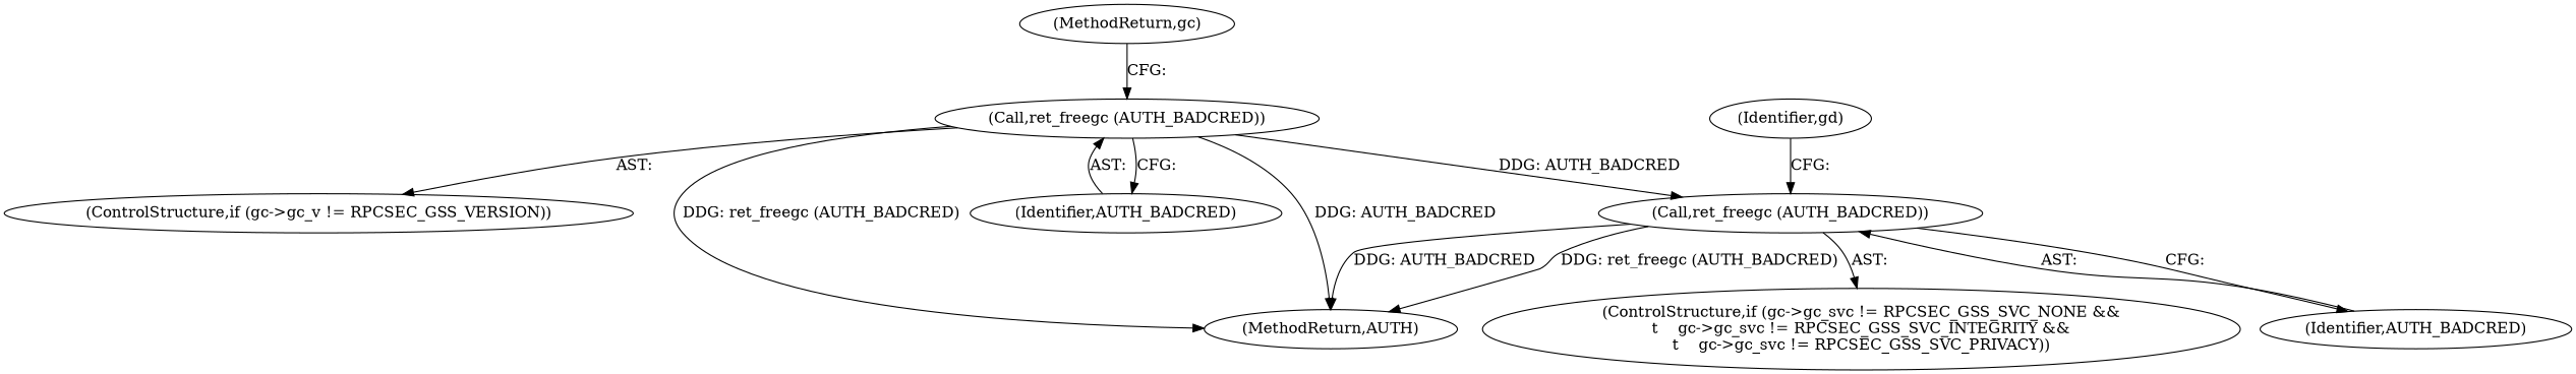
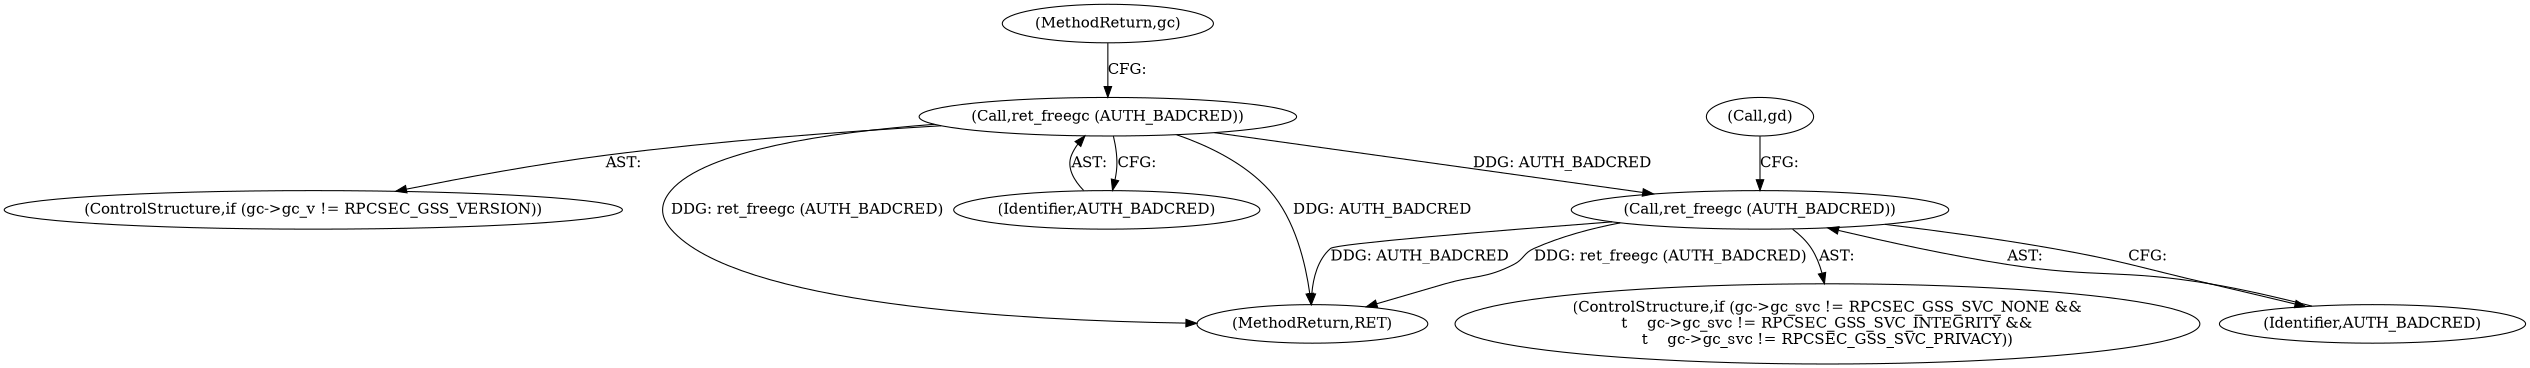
  digraph {
    n1 [label="(Call,ret_freegc (AUTH_BADCRED))"]
-   n2 [label="(MethodReturn,AUTH)"]
+   n2 [label="(MethodReturn,RET)"]
    n3 [label="(Identifier,AUTH_BADCRED)"]
    n4 [label="(ControlStructure,if (gc->gc_svc != RPCSEC_GSS_SVC_NONE &&\n\t    gc->gc_svc != RPCSEC_GSS_SVC_INTEGRITY &&\n\t    gc->gc_svc != RPCSEC_GSS_SVC_PRIVACY))"]
    n5 [label="(Call,ret_freegc (AUTH_BADCRED))"]
    n6 [label="(ControlStructure,if (gc->gc_v != RPCSEC_GSS_VERSION))"]
    n7 [label="(Identifier,AUTH_BADCRED)"]
    n8 [label="(MethodReturn,gc)"]
-   n9 [label="(Identifier,gd)"]
+   n9 [label="(Call,gd)"]
    n1 -> n2 [label="DDG: ret_freegc (AUTH_BADCRED)"]
    n1 -> n2 [label="DDG: AUTH_BADCRED"]
    n1 -> n3 [label="CFG: "]
    n1 -> n4 [label="AST: "]
    n3 -> n1 [label="AST: "]
    n5 -> n1 [label="DDG: AUTH_BADCRED"]
    n5 -> n2 [label="DDG: AUTH_BADCRED"]
    n5 -> n2 [label="DDG: ret_freegc (AUTH_BADCRED)"]
    n5 -> n6 [label="AST: "]
    n5 -> n7 [label="CFG: "]
    n7 -> n5 [label="AST: "]
    n8 -> n5 [label="CFG: "]
    n9 -> n1 [label="CFG: "]
  }
